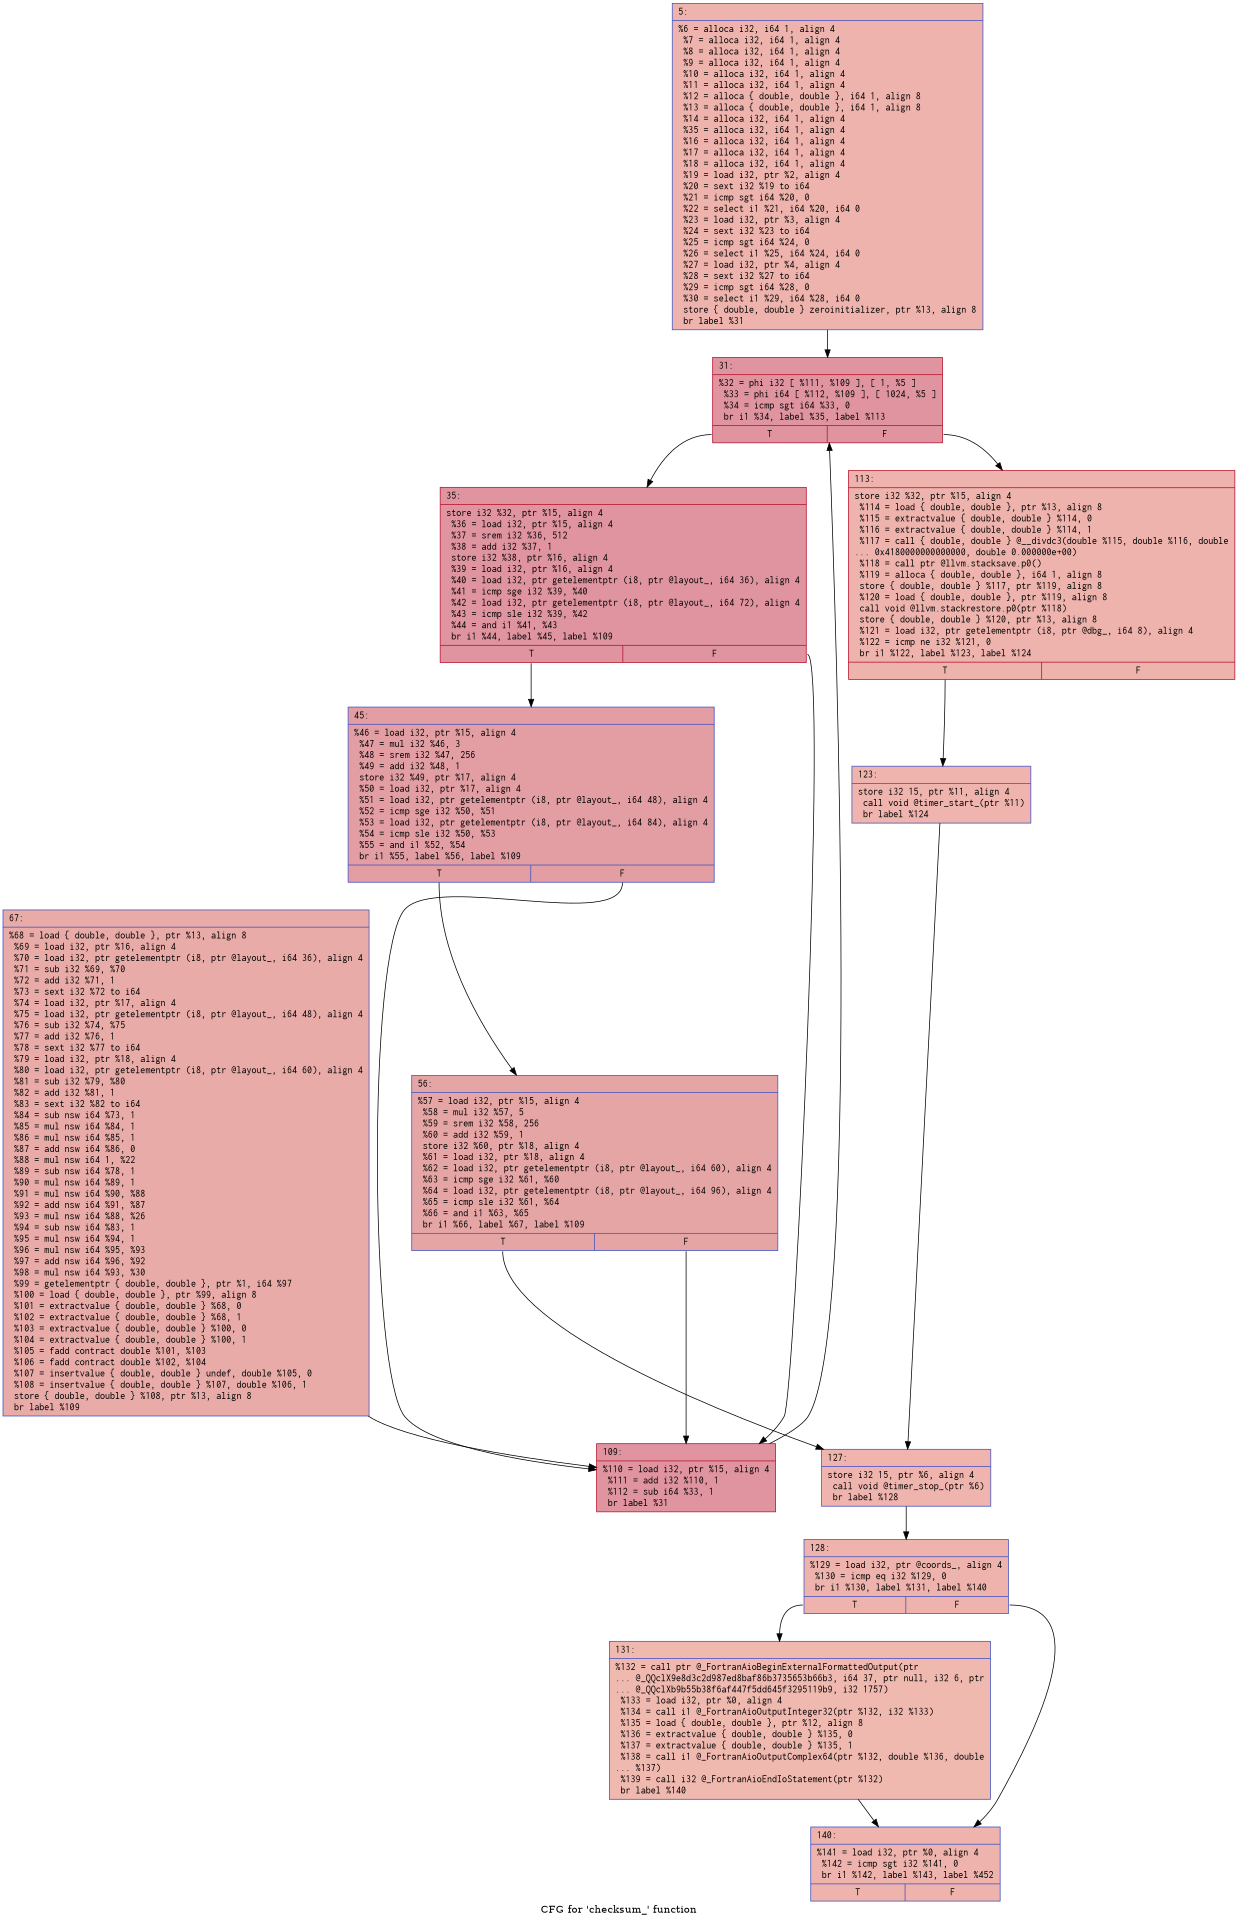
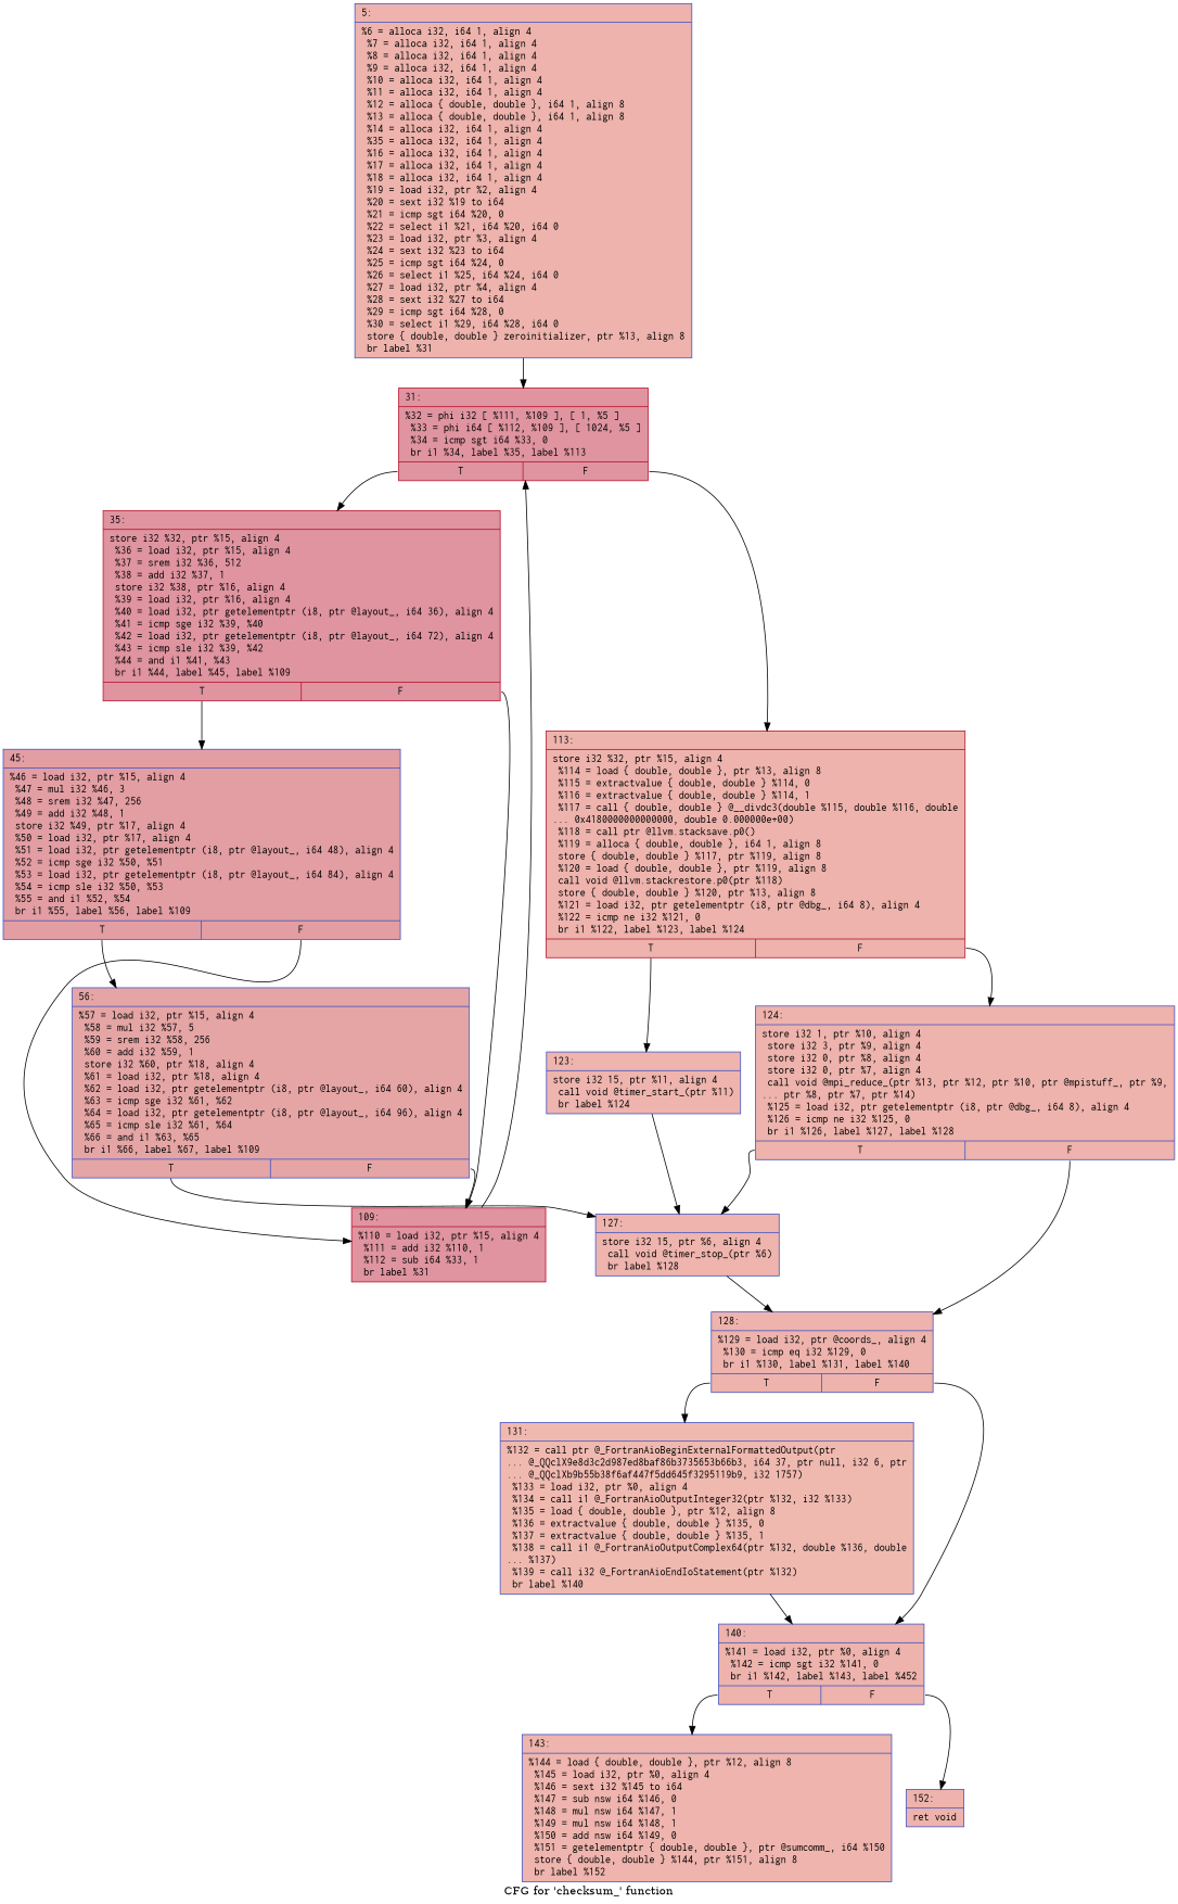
  digraph {
    label="CFG for 'checksum_' function"
    node [color="#3d50c3ff" fillcolor="#d6524470" fontname=Courier shape=record style=filled]
    edge [tailport=s0]
    n1 [label="{5:\l|  %6 = alloca i32, i64 1, align 4\l  %7 = alloca i32, i64 1, align 4\l  %8 = alloca i32, i64 1, align 4\l  %9 = alloca i32, i64 1, align 4\l  %10 = alloca i32, i64 1, align 4\l  %11 = alloca i32, i64 1, align 4\l  %12 = alloca \{ double, double \}, i64 1, align 8\l  %13 = alloca \{ double, double \}, i64 1, align 8\l  %14 = alloca i32, i64 1, align 4\l  %35 = alloca i32, i64 1, align 4\l  %16 = alloca i32, i64 1, align 4\l  %17 = alloca i32, i64 1, align 4\l  %18 = alloca i32, i64 1, align 4\l  %19 = load i32, ptr %2, align 4\l  %20 = sext i32 %19 to i64\l  %21 = icmp sgt i64 %20, 0\l  %22 = select i1 %21, i64 %20, i64 0\l  %23 = load i32, ptr %3, align 4\l  %24 = sext i32 %23 to i64\l  %25 = icmp sgt i64 %24, 0\l  %26 = select i1 %25, i64 %24, i64 0\l  %27 = load i32, ptr %4, align 4\l  %28 = sext i32 %27 to i64\l  %29 = icmp sgt i64 %28, 0\l  %30 = select i1 %29, i64 %28, i64 0\l  store \{ double, double \} zeroinitializer, ptr %13, align 8\l  br label %31\l}"]
    n2 [color="#b70d28ff" fillcolor="#b70d2870" label="{31:\l|  %32 = phi i32 [ %111, %109 ], [ 1, %5 ]\l  %33 = phi i64 [ %112, %109 ], [ 1024, %5 ]\l  %34 = icmp sgt i64 %33, 0\l  br i1 %34, label %35, label %113\l|{<s0>T|<s1>F}}"]
    n3 [color="#b70d28ff" fillcolor="#b70d2870" label="{35:\l|  store i32 %32, ptr %15, align 4\l  %36 = load i32, ptr %15, align 4\l  %37 = srem i32 %36, 512\l  %38 = add i32 %37, 1\l  store i32 %38, ptr %16, align 4\l  %39 = load i32, ptr %16, align 4\l  %40 = load i32, ptr getelementptr (i8, ptr @layout_, i64 36), align 4\l  %41 = icmp sge i32 %39, %40\l  %42 = load i32, ptr getelementptr (i8, ptr @layout_, i64 72), align 4\l  %43 = icmp sle i32 %39, %42\l  %44 = and i1 %41, %43\l  br i1 %44, label %45, label %109\l|{<s0>T|<s1>F}}"]
    n4 [color="#b70d28ff" label="{113:\l|  store i32 %32, ptr %15, align 4\l  %114 = load \{ double, double \}, ptr %13, align 8\l  %115 = extractvalue \{ double, double \} %114, 0\l  %116 = extractvalue \{ double, double \} %114, 1\l  %117 = call \{ double, double \} @__divdc3(double %115, double %116, double\l... 0x4180000000000000, double 0.000000e+00)\l  %118 = call ptr @llvm.stacksave.p0()\l  %119 = alloca \{ double, double \}, i64 1, align 8\l  store \{ double, double \} %117, ptr %119, align 8\l  %120 = load \{ double, double \}, ptr %119, align 8\l  call void @llvm.stackrestore.p0(ptr %118)\l  store \{ double, double \} %120, ptr %13, align 8\l  %121 = load i32, ptr getelementptr (i8, ptr @dbg_, i64 8), align 4\l  %122 = icmp ne i32 %121, 0\l  br i1 %122, label %123, label %124\l|{<s0>T|<s1>F}}"]
    n5 [fillcolor="#be242e70" label="{45:\l|  %46 = load i32, ptr %15, align 4\l  %47 = mul i32 %46, 3\l  %48 = srem i32 %47, 256\l  %49 = add i32 %48, 1\l  store i32 %49, ptr %17, align 4\l  %50 = load i32, ptr %17, align 4\l  %51 = load i32, ptr getelementptr (i8, ptr @layout_, i64 48), align 4\l  %52 = icmp sge i32 %50, %51\l  %53 = load i32, ptr getelementptr (i8, ptr @layout_, i64 84), align 4\l  %54 = icmp sle i32 %50, %53\l  %55 = and i1 %52, %54\l  br i1 %55, label %56, label %109\l|{<s0>T|<s1>F}}"]
    n6 [color="#b70d28ff" fillcolor="#b70d2870" label="{109:\l|  %110 = load i32, ptr %15, align 4\l  %111 = add i32 %110, 1\l  %112 = sub i64 %33, 1\l  br label %31\l}"]
    n7 [fillcolor="#d8564670" label="{123:\l|  store i32 15, ptr %11, align 4\l  call void @timer_start_(ptr %11)\l  br label %124\l}"]
-   n9 [fillcolor="#c5333470" label="{56:\l|  %57 = load i32, ptr %15, align 4\l  %58 = mul i32 %57, 5\l  %59 = srem i32 %58, 256\l  %60 = add i32 %59, 1\l  store i32 %60, ptr %18, align 4\l  %61 = load i32, ptr %18, align 4\l  %62 = load i32, ptr getelementptr (i8, ptr @layout_, i64 60), align 4\l  %63 = icmp sge i32 %61, %60\l  %64 = load i32, ptr getelementptr (i8, ptr @layout_, i64 96), align 4\l  %65 = icmp sle i32 %61, %64\l  %66 = and i1 %63, %65\l  br i1 %66, label %67, label %109\l|{<s0>T|<s1>F}}"]
+   n8 [label="{124:\l|  store i32 1, ptr %10, align 4\l  store i32 3, ptr %9, align 4\l  store i32 0, ptr %8, align 4\l  store i32 0, ptr %7, align 4\l  call void @mpi_reduce_(ptr %13, ptr %12, ptr %10, ptr @mpistuff_, ptr %9,\l... ptr %8, ptr %7, ptr %14)\l  %125 = load i32, ptr getelementptr (i8, ptr @dbg_, i64 8), align 4\l  %126 = icmp ne i32 %125, 0\l  br i1 %126, label %127, label %128\l|{<s0>T|<s1>F}}"]
+   n9 [fillcolor="#c5333470" label="{56:\l|  %57 = load i32, ptr %15, align 4\l  %58 = mul i32 %57, 5\l  %59 = srem i32 %58, 256\l  %60 = add i32 %59, 1\l  store i32 %60, ptr %18, align 4\l  %61 = load i32, ptr %18, align 4\l  %62 = load i32, ptr getelementptr (i8, ptr @layout_, i64 60), align 4\l  %63 = icmp sge i32 %61, %62\l  %64 = load i32, ptr getelementptr (i8, ptr @layout_, i64 96), align 4\l  %65 = icmp sle i32 %61, %64\l  %66 = and i1 %63, %65\l  br i1 %66, label %67, label %109\l|{<s0>T|<s1>F}}"]
    n10 [fillcolor="#d8564670" label="{127:\l|  store i32 15, ptr %6, align 4\l  call void @timer_stop_(ptr %6)\l  br label %128\l}"]
    n11 [label="{128:\l|  %129 = load i32, ptr @coords_, align 4\l  %130 = icmp eq i32 %129, 0\l  br i1 %130, label %131, label %140\l|{<s0>T|<s1>F}}"]
-   n12 [fillcolor="#cc403a70" label="{67:\l|  %68 = load \{ double, double \}, ptr %13, align 8\l  %69 = load i32, ptr %16, align 4\l  %70 = load i32, ptr getelementptr (i8, ptr @layout_, i64 36), align 4\l  %71 = sub i32 %69, %70\l  %72 = add i32 %71, 1\l  %73 = sext i32 %72 to i64\l  %74 = load i32, ptr %17, align 4\l  %75 = load i32, ptr getelementptr (i8, ptr @layout_, i64 48), align 4\l  %76 = sub i32 %74, %75\l  %77 = add i32 %76, 1\l  %78 = sext i32 %77 to i64\l  %79 = load i32, ptr %18, align 4\l  %80 = load i32, ptr getelementptr (i8, ptr @layout_, i64 60), align 4\l  %81 = sub i32 %79, %80\l  %82 = add i32 %81, 1\l  %83 = sext i32 %82 to i64\l  %84 = sub nsw i64 %73, 1\l  %85 = mul nsw i64 %84, 1\l  %86 = mul nsw i64 %85, 1\l  %87 = add nsw i64 %86, 0\l  %88 = mul nsw i64 1, %22\l  %89 = sub nsw i64 %78, 1\l  %90 = mul nsw i64 %89, 1\l  %91 = mul nsw i64 %90, %88\l  %92 = add nsw i64 %91, %87\l  %93 = mul nsw i64 %88, %26\l  %94 = sub nsw i64 %83, 1\l  %95 = mul nsw i64 %94, 1\l  %96 = mul nsw i64 %95, %93\l  %97 = add nsw i64 %96, %92\l  %98 = mul nsw i64 %93, %30\l  %99 = getelementptr \{ double, double \}, ptr %1, i64 %97\l  %100 = load \{ double, double \}, ptr %99, align 8\l  %101 = extractvalue \{ double, double \} %68, 0\l  %102 = extractvalue \{ double, double \} %68, 1\l  %103 = extractvalue \{ double, double \} %100, 0\l  %104 = extractvalue \{ double, double \} %100, 1\l  %105 = fadd contract double %101, %103\l  %106 = fadd contract double %102, %104\l  %107 = insertvalue \{ double, double \} undef, double %105, 0\l  %108 = insertvalue \{ double, double \} %107, double %106, 1\l  store \{ double, double \} %108, ptr %13, align 8\l  br label %109\l}"]
    n13 [fillcolor="#de614d70" label="{131:\l|  %132 = call ptr @_FortranAioBeginExternalFormattedOutput(ptr\l... @_QQclX9e8d3c2d987ed8baf86b3735653b66b3, i64 37, ptr null, i32 6, ptr\l... @_QQclXb9b55b38f6af447f5dd645f3295119b9, i32 1757)\l  %133 = load i32, ptr %0, align 4\l  %134 = call i1 @_FortranAioOutputInteger32(ptr %132, i32 %133)\l  %135 = load \{ double, double \}, ptr %12, align 8\l  %136 = extractvalue \{ double, double \} %135, 0\l  %137 = extractvalue \{ double, double \} %135, 1\l  %138 = call i1 @_FortranAioOutputComplex64(ptr %132, double %136, double\l... %137)\l  %139 = call i32 @_FortranAioEndIoStatement(ptr %132)\l  br label %140\l}"]
    n14 [label="{140:\l|  %141 = load i32, ptr %0, align 4\l  %142 = icmp sgt i32 %141, 0\l  br i1 %142, label %143, label %452\l|{<s0>T|<s1>F}}"]
+   n15 [fillcolor="#d8564670" label="{143:\l|  %144 = load \{ double, double \}, ptr %12, align 8\l  %145 = load i32, ptr %0, align 4\l  %146 = sext i32 %145 to i64\l  %147 = sub nsw i64 %146, 0\l  %148 = mul nsw i64 %147, 1\l  %149 = mul nsw i64 %148, 1\l  %150 = add nsw i64 %149, 0\l  %151 = getelementptr \{ double, double \}, ptr @sumcomm_, i64 %150\l  store \{ double, double \} %144, ptr %151, align 8\l  br label %152\l}"]
+   n16 [label="{152:\l|  ret void\l}"]
    n1 -> n2
    n2 -> n3
    n2 -> n4 [tailport=s1]
    n3 -> n5
    n3 -> n6 [tailport=s1]
    n4 -> n7
+   n4 -> n8 [tailport=s1]
    n5 -> n6 [tailport=s1]
    n5 -> n9
    n6 -> n2
    n7 -> n10
+   n8 -> n10
+   n8 -> n11 [tailport=s1]
    n9 -> n6 [tailport=s1]
    n9 -> n10
    n10 -> n11
    n11 -> n13
    n11 -> n14 [tailport=s1]
-   n12 -> n6
    n13 -> n14
+   n14 -> n15
+   n14 -> n16 [tailport=s1]
  }
